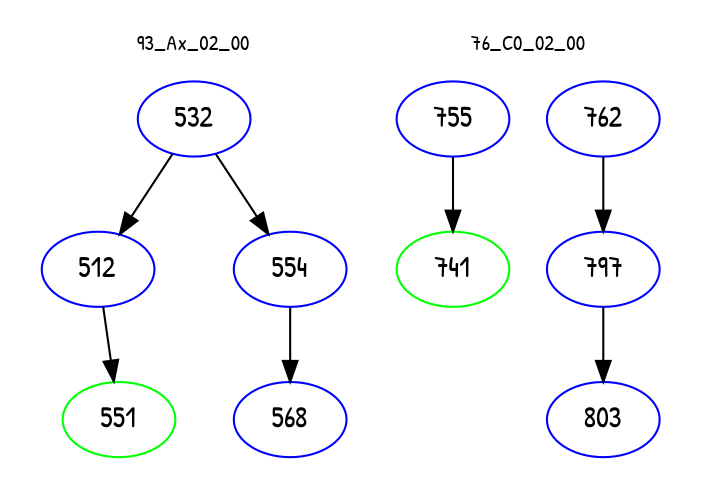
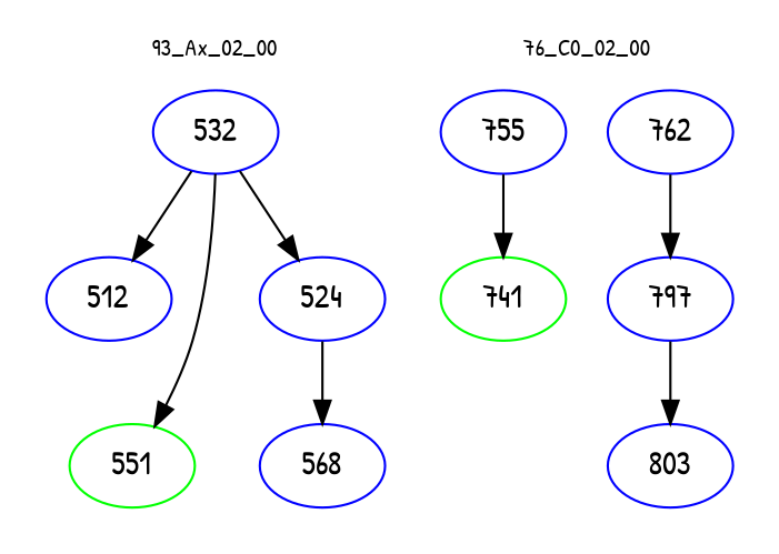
  digraph {
    fontname="Patrick Hand"
    node [color=blue fontname="Patrick Hand"]
    edge [color=black fontname="Patrick Hand"]
    n1 [label=532]
    n2 [label=512]
-   n3 [label=554]
+   n3 [label=524]
    n4 [color=green label=551]
    n5 [label=568]
    n6 [label=762]
    n7 [label=755]
    n8 [label=797]
    n9 [color=green label=741]
    n10 [label=803]
    subgraph cluster_1 {
      color=white
      fontsize=10
      label="93_Ax_02_00"
      n1
      n2
      n3
      n4
      n5
    }
    subgraph cluster_2 {
      color=white
      fontsize=10
      label="76_C0_02_00"
      n6
      n7
      n8
      n9
      n10
    }
    n1 -> n2
    n1 -> n3
-   n2 -> n4
+   n1 -> n4
    n3 -> n5
    n6 -> n8
    n7 -> n9
    n8 -> n10
  }
